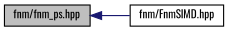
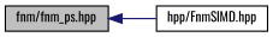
  digraph {
    rankdir=LR
    fontname=Oswald
    node [color=black fontname=Oswald fontsize=10 shape=record style=filled]
    n1 [fillcolor=grey75 fontcolor=black height=0.2 label="fnm/fnm_ps.hpp" width=0.4]
-   n2 [fillcolor=white height=0.2 label="fnm/FnmSIMD.hpp" width=0.4]
+   n2 [fillcolor=white height=0.2 label="hpp/FnmSIMD.hpp" width=0.4]
    n1 -> n2 [color=midnightblue dir=back fontname=Oswald fontsize=10 labelfontname=Helvetica labelfontsize=10 style=solid]
  }
